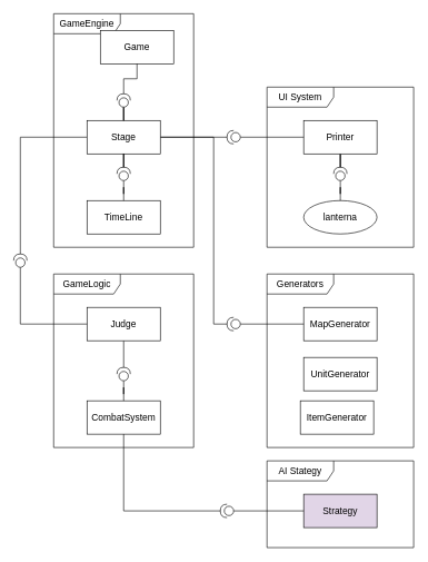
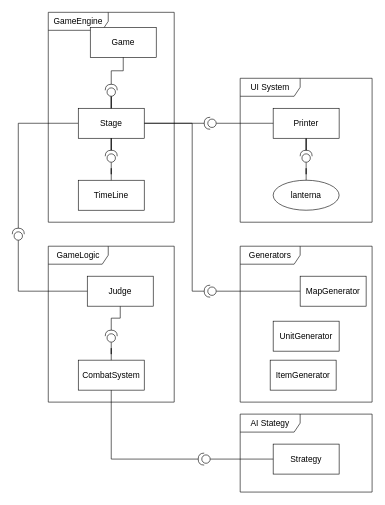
  <mxCell id="0" />
  <mxCell id="1" parent="0" />
  <mxCell id="2" value="&lt;font style=&quot;font-size: 14px;&quot;&gt;GameEngine&lt;/font&gt;" style="shape=umlFrame;whiteSpace=wrap;html=1;pointerEvents=0;width=100;height=30;fontSize=14;" vertex="1" parent="1"><mxGeometry x="80" y="20" width="210" height="350" as="geometry" /></mxCell>
  <mxCell id="3" style="edgeStyle=orthogonalEdgeStyle;rounded=0;orthogonalLoop=1;jettySize=auto;html=1;entryX=1;entryY=0.5;entryDx=0;entryDy=0;entryPerimeter=0;endArrow=none;endFill=0;" edge="1" parent="1" source="6" target="25"><mxGeometry relative="1" as="geometry" /></mxCell>
  <mxCell id="4" style="edgeStyle=orthogonalEdgeStyle;rounded=0;orthogonalLoop=1;jettySize=auto;html=1;entryX=1;entryY=0.5;entryDx=0;entryDy=0;entryPerimeter=0;endArrow=none;endFill=0;" edge="1" parent="1" source="6" target="29"><mxGeometry relative="1" as="geometry"><Array as="points"><mxPoint x="320" y="205" /><mxPoint x="320" y="485" /></Array></mxGeometry></mxCell>
  <mxCell id="5" style="edgeStyle=orthogonalEdgeStyle;rounded=0;orthogonalLoop=1;jettySize=auto;html=1;entryX=1;entryY=0.5;entryDx=0;entryDy=0;entryPerimeter=0;endArrow=none;endFill=0;" edge="1" parent="1" source="6" target="36"><mxGeometry relative="1" as="geometry" /></mxCell>
  <mxCell id="6" value="Stage" style="html=1;whiteSpace=wrap;fontSize=14;" vertex="1" parent="1"><mxGeometry x="130" y="180" width="110" height="50" as="geometry" /></mxCell>
  <mxCell id="7" value="TimeLine" style="html=1;whiteSpace=wrap;fontSize=14;" vertex="1" parent="1"><mxGeometry x="130" y="300" width="110" height="50" as="geometry" /></mxCell>
  <mxCell id="8" value="&lt;font style=&quot;font-size: 14px;&quot;&gt;Generators&lt;/font&gt;" style="shape=umlFrame;whiteSpace=wrap;html=1;pointerEvents=0;width=100;height=30;fontSize=14;" vertex="1" parent="1"><mxGeometry x="400" y="410" width="220" height="260" as="geometry" /></mxCell>
- <mxCell id="9" value="MapGenerator" style="html=1;whiteSpace=wrap;fontSize=14;" vertex="1" parent="1"><mxGeometry x="455" y="460" width="110" height="50" as="geometry" /></mxCell>
+ <mxCell id="9" value="MapGenerator" style="html=1;whiteSpace=wrap;fontSize=14;" vertex="1" parent="1"><mxGeometry x="500" y="460" width="110" height="50" as="geometry" /></mxCell>
  <mxCell id="10" value="UnitGenerator" style="html=1;whiteSpace=wrap;fontSize=14;" vertex="1" parent="1"><mxGeometry x="455" y="535" width="110" height="50" as="geometry" /></mxCell>
  <mxCell id="11" value="&lt;font style=&quot;font-size: 14px;&quot;&gt;UI System&lt;/font&gt;" style="shape=umlFrame;whiteSpace=wrap;html=1;pointerEvents=0;width=100;height=30;fontSize=14;" vertex="1" parent="1"><mxGeometry x="400" y="130" width="220" height="240" as="geometry" /></mxCell>
  <mxCell id="12" style="edgeStyle=orthogonalEdgeStyle;rounded=0;orthogonalLoop=1;jettySize=auto;html=1;entryX=1;entryY=0.5;entryDx=0;entryDy=0;entryPerimeter=0;endArrow=none;endFill=0;" edge="1" parent="1" source="13" target="27"><mxGeometry relative="1" as="geometry" /></mxCell>
  <mxCell id="13" value="Printer" style="html=1;whiteSpace=wrap;fontSize=14;" vertex="1" parent="1"><mxGeometry x="455" y="180" width="110" height="50" as="geometry" /></mxCell>
  <mxCell id="14" value="lanterna" style="ellipse;html=1;whiteSpace=wrap;fontSize=14;" vertex="1" parent="1"><mxGeometry x="455" y="300" width="110" height="50" as="geometry" /></mxCell>
  <mxCell id="15" value="&lt;font style=&quot;font-size: 14px;&quot;&gt;AI Stategy&lt;/font&gt;" style="shape=umlFrame;whiteSpace=wrap;html=1;pointerEvents=0;width=100;height=30;fontSize=14;" vertex="1" parent="1"><mxGeometry x="400" y="690" width="220" height="130" as="geometry" /></mxCell>
- <mxCell id="16" value="Strategy" style="html=1;whiteSpace=wrap;fontSize=14;fillColor=#e1d5e7;" vertex="1" parent="1"><mxGeometry x="455" y="740" width="110" height="50" as="geometry" /></mxCell>
+ <mxCell id="16" value="Strategy" style="html=1;whiteSpace=wrap;fontSize=14;" vertex="1" parent="1"><mxGeometry x="455" y="740" width="110" height="50" as="geometry" /></mxCell>
  <mxCell id="17" value="&lt;font style=&quot;font-size: 14px;&quot;&gt;GameLogic&lt;/font&gt;" style="shape=umlFrame;whiteSpace=wrap;html=1;pointerEvents=0;width=100;height=30;fontSize=14;" vertex="1" parent="1"><mxGeometry x="80" y="410" width="210" height="260" as="geometry" /></mxCell>
  <mxCell id="18" style="edgeStyle=orthogonalEdgeStyle;rounded=0;orthogonalLoop=1;jettySize=auto;html=1;entryX=1;entryY=0.5;entryDx=0;entryDy=0;entryPerimeter=0;endArrow=none;endFill=0;" edge="1" parent="1" source="19" target="31"><mxGeometry relative="1" as="geometry" /></mxCell>
- <mxCell id="19" value="Judge" style="html=1;whiteSpace=wrap;fontSize=14;" vertex="1" parent="1"><mxGeometry x="130" y="460" width="110" height="50" as="geometry" /></mxCell>
+ <mxCell id="19" value="Judge" style="html=1;whiteSpace=wrap;fontSize=14;" vertex="1" parent="1"><mxGeometry x="145" y="460" width="110" height="50" as="geometry" /></mxCell>
  <mxCell id="20" value="CombatSystem" style="html=1;whiteSpace=wrap;fontSize=14;" vertex="1" parent="1"><mxGeometry x="130" y="600" width="110" height="50" as="geometry" /></mxCell>
  <mxCell id="21" style="edgeStyle=orthogonalEdgeStyle;rounded=0;orthogonalLoop=1;jettySize=auto;html=1;endArrow=none;endFill=0;" edge="1" parent="1" source="23" target="6"><mxGeometry relative="1" as="geometry" /></mxCell>
  <mxCell id="22" style="edgeStyle=orthogonalEdgeStyle;rounded=0;orthogonalLoop=1;jettySize=auto;html=1;endArrow=none;endFill=0;" edge="1" parent="1" source="23" target="7"><mxGeometry relative="1" as="geometry" /></mxCell>
  <mxCell id="23" value="" style="shape=providedRequiredInterface;html=1;verticalLabelPosition=bottom;sketch=0;direction=north;" vertex="1" parent="1"><mxGeometry x="175" y="250" width="20" height="20" as="geometry" /></mxCell>
  <mxCell id="24" style="edgeStyle=orthogonalEdgeStyle;rounded=0;orthogonalLoop=1;jettySize=auto;html=1;endArrow=none;endFill=0;" edge="1" parent="1" source="25" target="13"><mxGeometry relative="1" as="geometry" /></mxCell>
  <mxCell id="25" value="" style="shape=providedRequiredInterface;html=1;verticalLabelPosition=bottom;sketch=0;direction=west;" vertex="1" parent="1"><mxGeometry x="340" y="195" width="20" height="20" as="geometry" /></mxCell>
  <mxCell id="26" style="edgeStyle=orthogonalEdgeStyle;rounded=0;orthogonalLoop=1;jettySize=auto;html=1;endArrow=none;endFill=0;" edge="1" parent="1" source="27" target="14"><mxGeometry relative="1" as="geometry" /></mxCell>
  <mxCell id="27" value="" style="shape=providedRequiredInterface;html=1;verticalLabelPosition=bottom;sketch=0;direction=north;" vertex="1" parent="1"><mxGeometry x="500" y="250" width="20" height="20" as="geometry" /></mxCell>
  <mxCell id="28" style="edgeStyle=orthogonalEdgeStyle;rounded=0;orthogonalLoop=1;jettySize=auto;html=1;endArrow=none;endFill=0;" edge="1" parent="1" source="29" target="9"><mxGeometry relative="1" as="geometry" /></mxCell>
  <mxCell id="29" value="" style="shape=providedRequiredInterface;html=1;verticalLabelPosition=bottom;sketch=0;direction=west;" vertex="1" parent="1"><mxGeometry x="340" y="475" width="20" height="20" as="geometry" /></mxCell>
  <mxCell id="30" style="edgeStyle=orthogonalEdgeStyle;rounded=0;orthogonalLoop=1;jettySize=auto;html=1;endArrow=none;endFill=0;" edge="1" parent="1" source="31" target="20"><mxGeometry relative="1" as="geometry" /></mxCell>
  <mxCell id="31" value="" style="shape=providedRequiredInterface;html=1;verticalLabelPosition=bottom;sketch=0;direction=north;" vertex="1" parent="1"><mxGeometry x="175" y="550" width="20" height="20" as="geometry" /></mxCell>
  <mxCell id="32" style="edgeStyle=orthogonalEdgeStyle;rounded=0;orthogonalLoop=1;jettySize=auto;html=1;endArrow=none;endFill=0;" edge="1" parent="1" source="34" target="16"><mxGeometry relative="1" as="geometry" /></mxCell>
  <mxCell id="33" style="edgeStyle=orthogonalEdgeStyle;rounded=0;orthogonalLoop=1;jettySize=auto;html=1;endArrow=none;endFill=0;" edge="1" parent="1" source="34" target="20"><mxGeometry relative="1" as="geometry" /></mxCell>
  <mxCell id="34" value="" style="shape=providedRequiredInterface;html=1;verticalLabelPosition=bottom;sketch=0;direction=west;" vertex="1" parent="1"><mxGeometry x="330" y="755" width="20" height="20" as="geometry" /></mxCell>
  <mxCell id="35" style="edgeStyle=orthogonalEdgeStyle;rounded=0;orthogonalLoop=1;jettySize=auto;html=1;endArrow=none;endFill=0;" edge="1" parent="1" source="36" target="19"><mxGeometry relative="1" as="geometry"><Array as="points"><mxPoint x="30" y="485" /></Array></mxGeometry></mxCell>
  <mxCell id="36" value="" style="shape=providedRequiredInterface;html=1;verticalLabelPosition=bottom;sketch=0;direction=north;" vertex="1" parent="1"><mxGeometry x="20" y="380" width="20" height="20" as="geometry" /></mxCell>
  <mxCell id="37" value="Game" style="html=1;whiteSpace=wrap;fontSize=14;" vertex="1" parent="1"><mxGeometry x="150" y="45" width="110" height="50" as="geometry" /></mxCell>
  <mxCell id="38" style="edgeStyle=orthogonalEdgeStyle;rounded=0;orthogonalLoop=1;jettySize=auto;html=1;endArrow=none;endFill=0;" edge="1" parent="1" source="40" target="6"><mxGeometry relative="1" as="geometry" /></mxCell>
  <mxCell id="39" style="edgeStyle=orthogonalEdgeStyle;rounded=0;orthogonalLoop=1;jettySize=auto;html=1;endArrow=none;endFill=0;" edge="1" parent="1" source="40" target="37"><mxGeometry relative="1" as="geometry" /></mxCell>
  <mxCell id="40" value="" style="shape=providedRequiredInterface;html=1;verticalLabelPosition=bottom;sketch=0;direction=north;" vertex="1" parent="1"><mxGeometry x="175" y="140" width="20" height="20" as="geometry" /></mxCell>
  <mxCell id="41" value="ItemGenerator" style="html=1;whiteSpace=wrap;fontSize=14;" vertex="1" parent="1"><mxGeometry x="450" y="600" width="110" height="50" as="geometry" /></mxCell>
